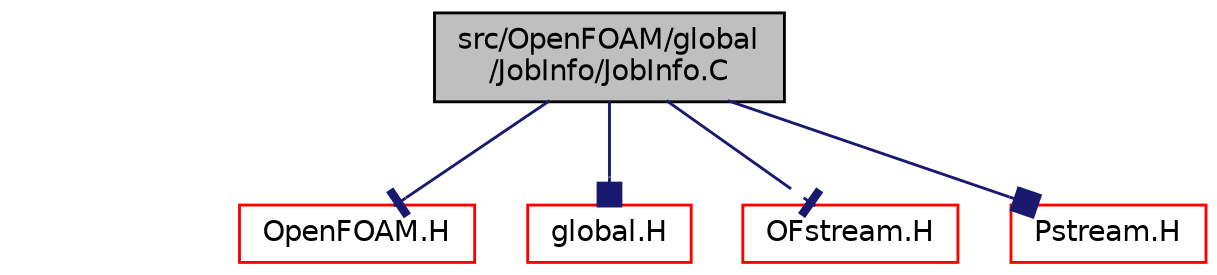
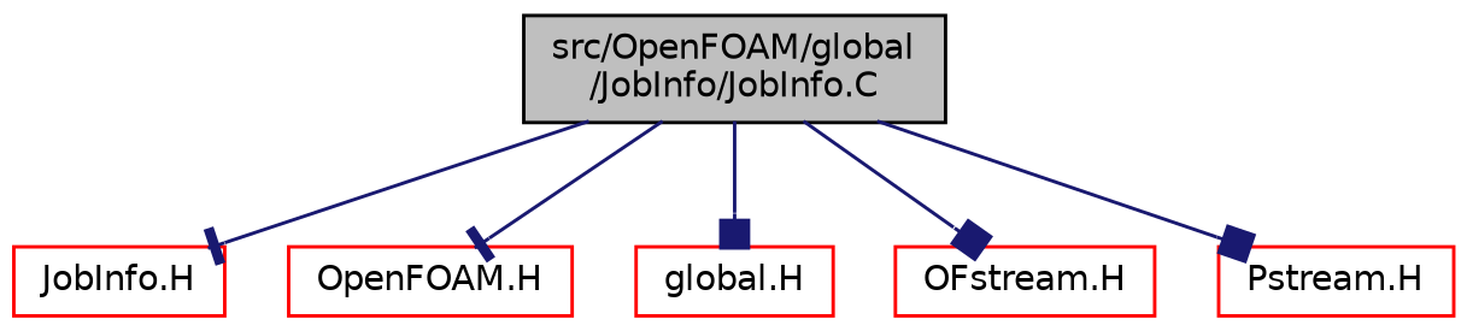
  digraph {
    node [color=red fontname=Helvetica fontsize=10 shape=record]
    edge [arrowhead=box color=midnightblue fontname=Helvetica fontsize=10 labelfontname=Helvetica labelfontsize=10 style=solid]
    n1 [color=black fillcolor=grey75 fontcolor=black height=0.2 label="src/OpenFOAM/global\l/JobInfo/JobInfo.C" style=filled width=0.4]
+   n2 [height=0.2 label="JobInfo.H" width=0.4]
    n3 [height=0.2 label="OpenFOAM.H" width=0.4]
    n4 [height=0.2 label="global.H" width=0.4]
    n5 [height=0.2 label="OFstream.H" width=0.4]
    n6 [height=0.2 label="Pstream.H" width=0.4]
+   n1 -> n2 [arrowhead=tee]
    n1 -> n3 [arrowhead=tee]
    n1 -> n4
-   n1 -> n5 [arrowhead=tee]
+   n1 -> n5
    n1 -> n6
  }
